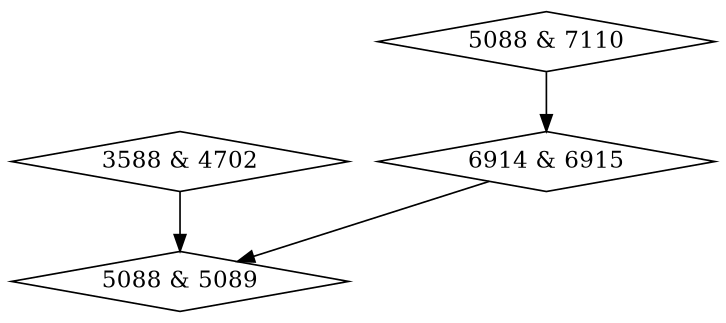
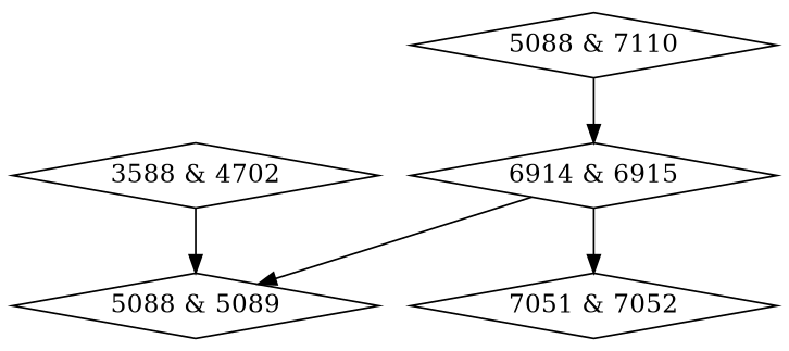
  digraph {
    node [shape=diamond]
    n1 [label="3588 & 4702"]
    n2 [label="5088 & 5089"]
    n3 [label="5088 & 7110"]
    n4 [label="6914 & 6915"]
+   n5 [label="7051 & 7052"]
    n1 -> n2
    n3 -> n4
    n4 -> n2
+   n4 -> n5
  }
